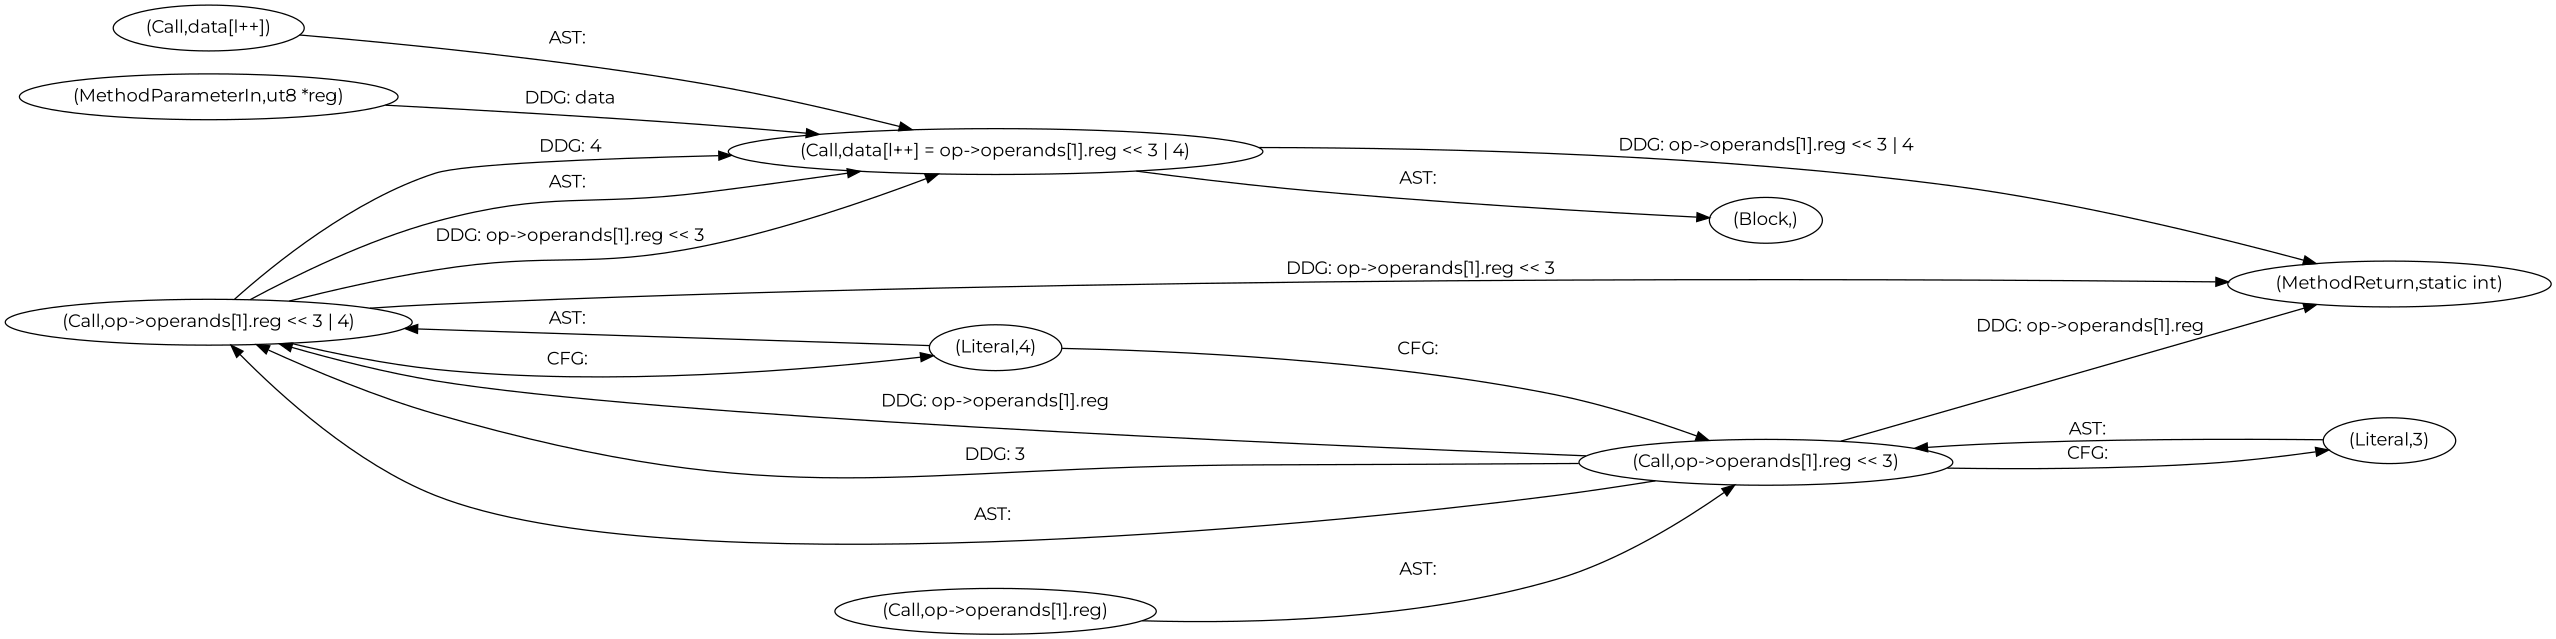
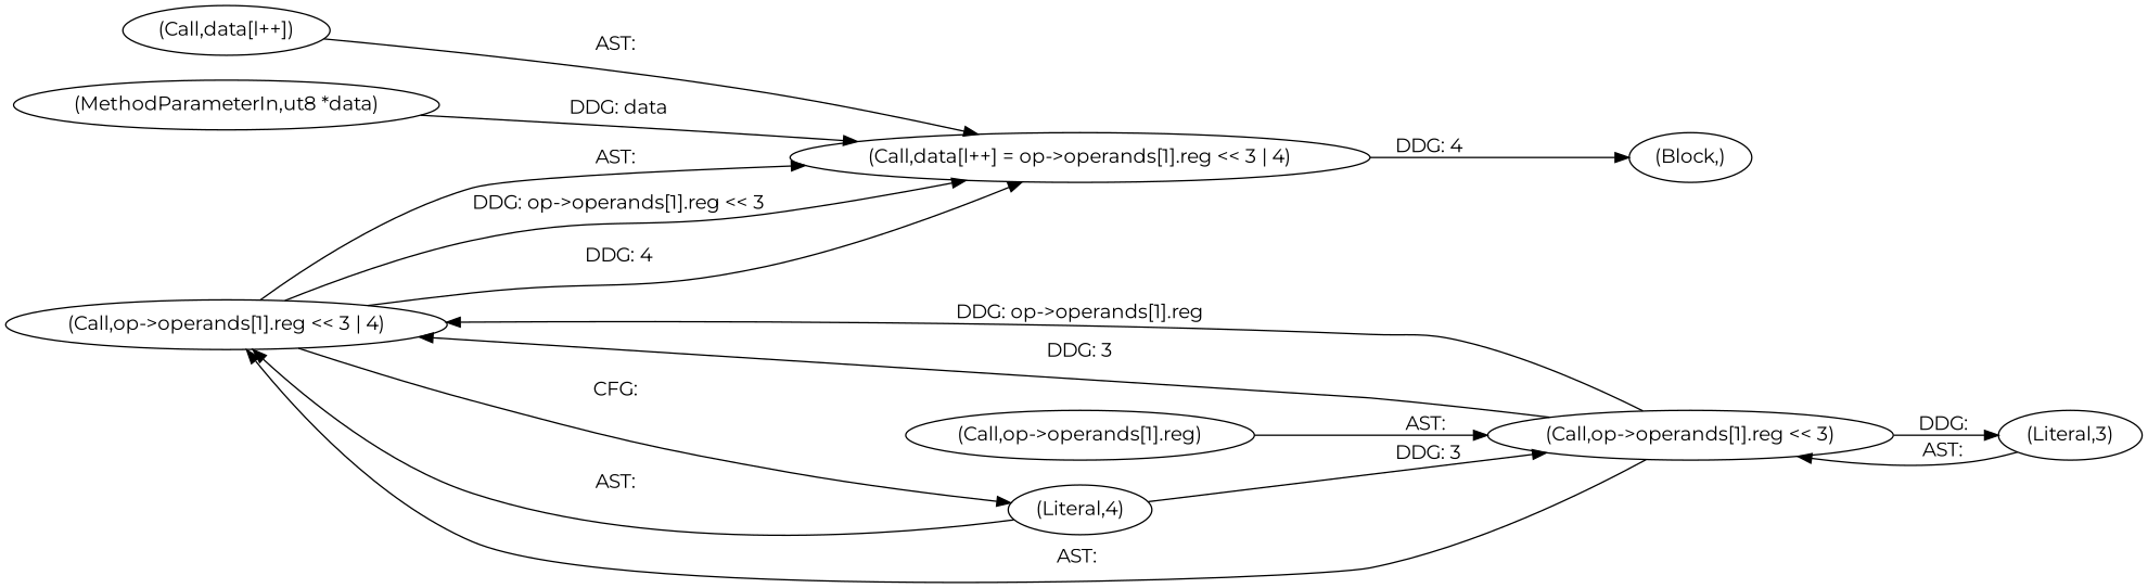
  digraph {
    fontname=Montserrat
    rankdir=LR
    node [fontname=Montserrat]
    edge [fontname=Montserrat]
    n1 [label="(Call,op->operands[1].reg << 3 | 4)"]
    n2 [label="(Call,data[l++] = op->operands[1].reg << 3 | 4)"]
    n3 [label="(Literal,4)"]
-   n4 [label="(MethodReturn,static int)"]
    n5 [label="(Block,)"]
    n6 [label="(Call,op->operands[1].reg << 3)"]
    n7 [label="(Literal,3)"]
    n8 [label="(Call,op->operands[1].reg)"]
    n9 [label="(Call,data[l++])"]
-   n10 [label="(MethodParameterIn,ut8 *reg)"]
+   n10 [label="(MethodParameterIn,ut8 *data)"]
    n1 -> n2 [label="AST: "]
    n1 -> n2 [label="DDG: op->operands[1].reg << 3"]
    n1 -> n2 [label="DDG: 4"]
    n1 -> n3 [label="CFG: "]
-   n1 -> n4 [label="DDG: op->operands[1].reg << 3"]
-   n2 -> n4 [label="DDG: op->operands[1].reg << 3 | 4"]
-   n2 -> n5 [label="AST: "]
+   n2 -> n5 [label="DDG: 4"]
    n3 -> n1 [label="AST: "]
-   n3 -> n6 [label="CFG: "]
+   n3 -> n6 [label="DDG: 3"]
    n6 -> n1 [label="AST: "]
    n6 -> n1 [label="DDG: op->operands[1].reg"]
    n6 -> n1 [label="DDG: 3"]
-   n6 -> n4 [label="DDG: op->operands[1].reg"]
-   n6 -> n7 [label="CFG: "]
+   n6 -> n7 [label="DDG: "]
    n7 -> n6 [label="AST: "]
    n8 -> n6 [label="AST: "]
    n9 -> n2 [label="AST: "]
    n10 -> n2 [label="DDG: data"]
  }
